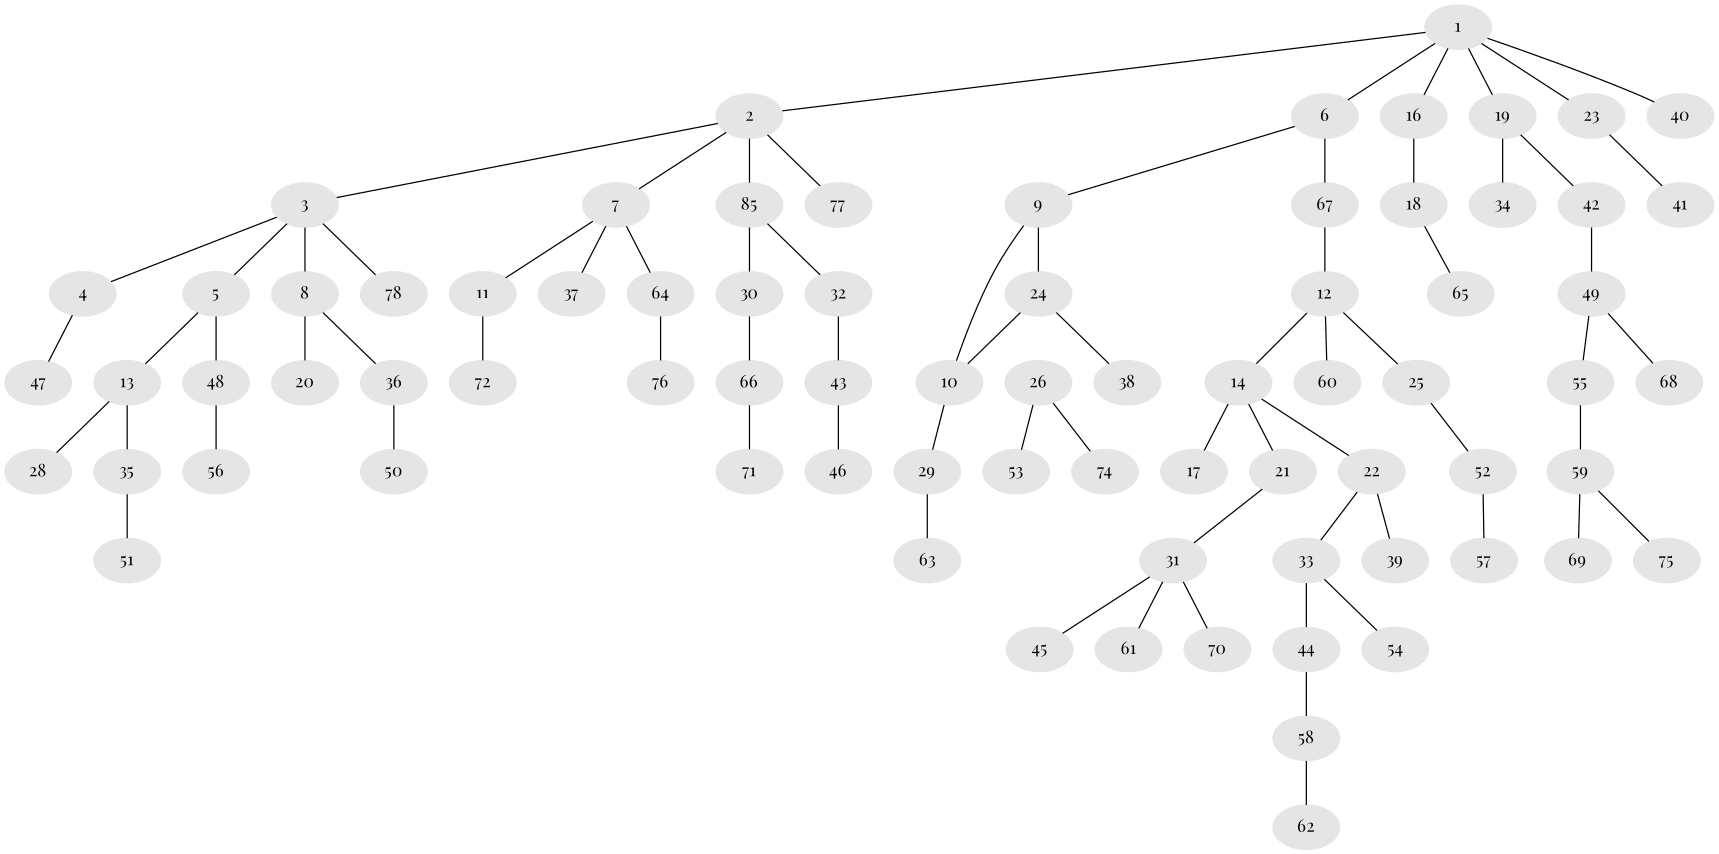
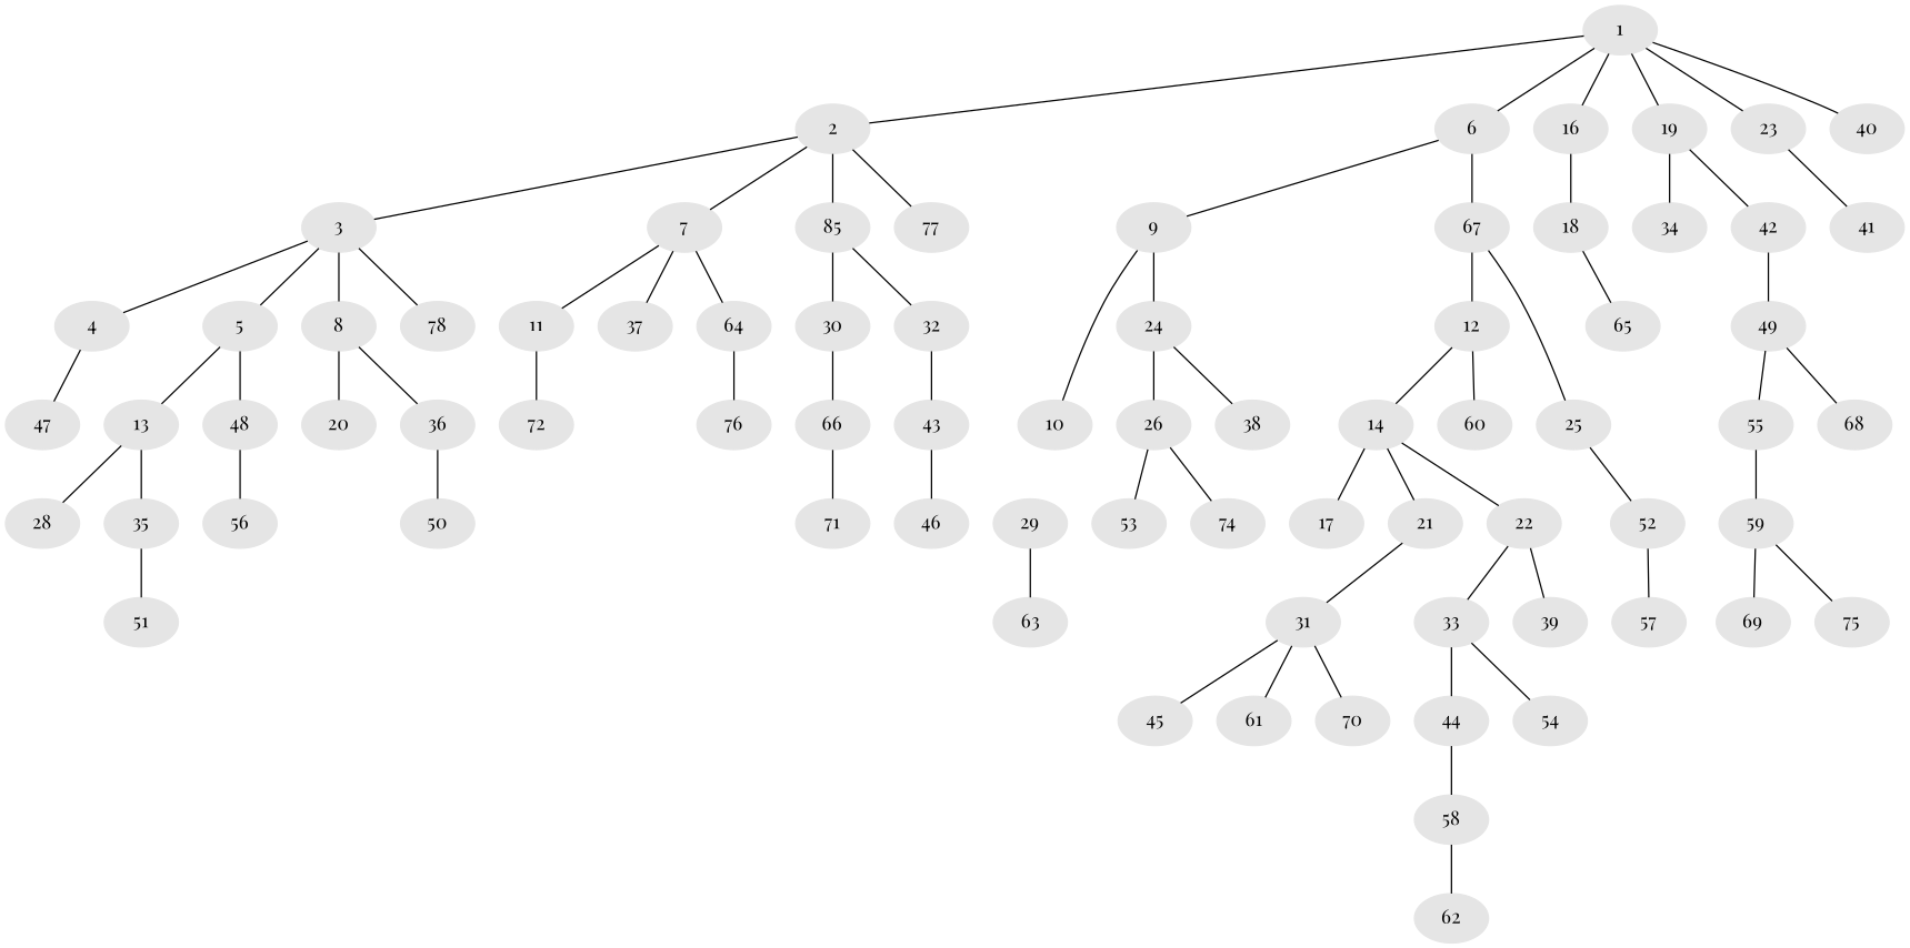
  graph {
    fontname="Playfair Display"
    node [color=gray90 fontname="Playfair Display" style=filled]
    edge [fontname="Playfair Display"]
    1
    2
    6
    16
    19
    23
    40
    3
    7
    n10 [label=85]
    n11 [label=77]
    9
    67
    18
    34
    42
    41
    4
    5
    8
    n21 [label=78]
    11
    37
    64
    30
    32
    47
    13
    48
    20
    36
    28
    35
    56
    10
    24
    12
    72
    76
    50
    29
    14
    25
    60
    26
    38
    63
    17
    21
    22
    52
    51
    31
    33
    39
    66
    43
    65
    49
    45
    61
    70
    44
    54
    53
    74
    57
    71
    46
    58
    55
    68
    62
    59
    69
    75
    1 -- 2
    1 -- 6
    1 -- 16
    1 -- 19
    1 -- 23
    1 -- 40
    2 -- 3
    2 -- 7
    2 -- n10
    2 -- n11
    6 -- 9
    6 -- 67
    16 -- 18
    19 -- 34
    19 -- 42
    23 -- 41
    3 -- 4
    3 -- 5
    3 -- 8
    3 -- n21
    7 -- 11
    7 -- 37
    7 -- 64
    n10 -- 30
    n10 -- 32
    9 -- 10
    9 -- 24
    67 -- 12
    18 -- 65
    42 -- 49
    4 -- 47
    5 -- 13
    5 -- 48
    8 -- 20
    8 -- 36
    11 -- 72
    64 -- 76
    30 -- 66
    32 -- 43
    13 -- 28
    13 -- 35
    48 -- 56
    36 -- 50
    35 -- 51
-   10 -- 29
-   24 -- 10
+   24 -- 26
    24 -- 38
    12 -- 14
-   12 -- 25
+   67 -- 25
    12 -- 60
    29 -- 63
    14 -- 17
    14 -- 21
    14 -- 22
    25 -- 52
    26 -- 53
    26 -- 74
    21 -- 31
    22 -- 33
    22 -- 39
    52 -- 57
    31 -- 45
    31 -- 61
    31 -- 70
    33 -- 44
    33 -- 54
    66 -- 71
    43 -- 46
    49 -- 55
    49 -- 68
    44 -- 58
    58 -- 62
    55 -- 59
    59 -- 69
    59 -- 75
  }
